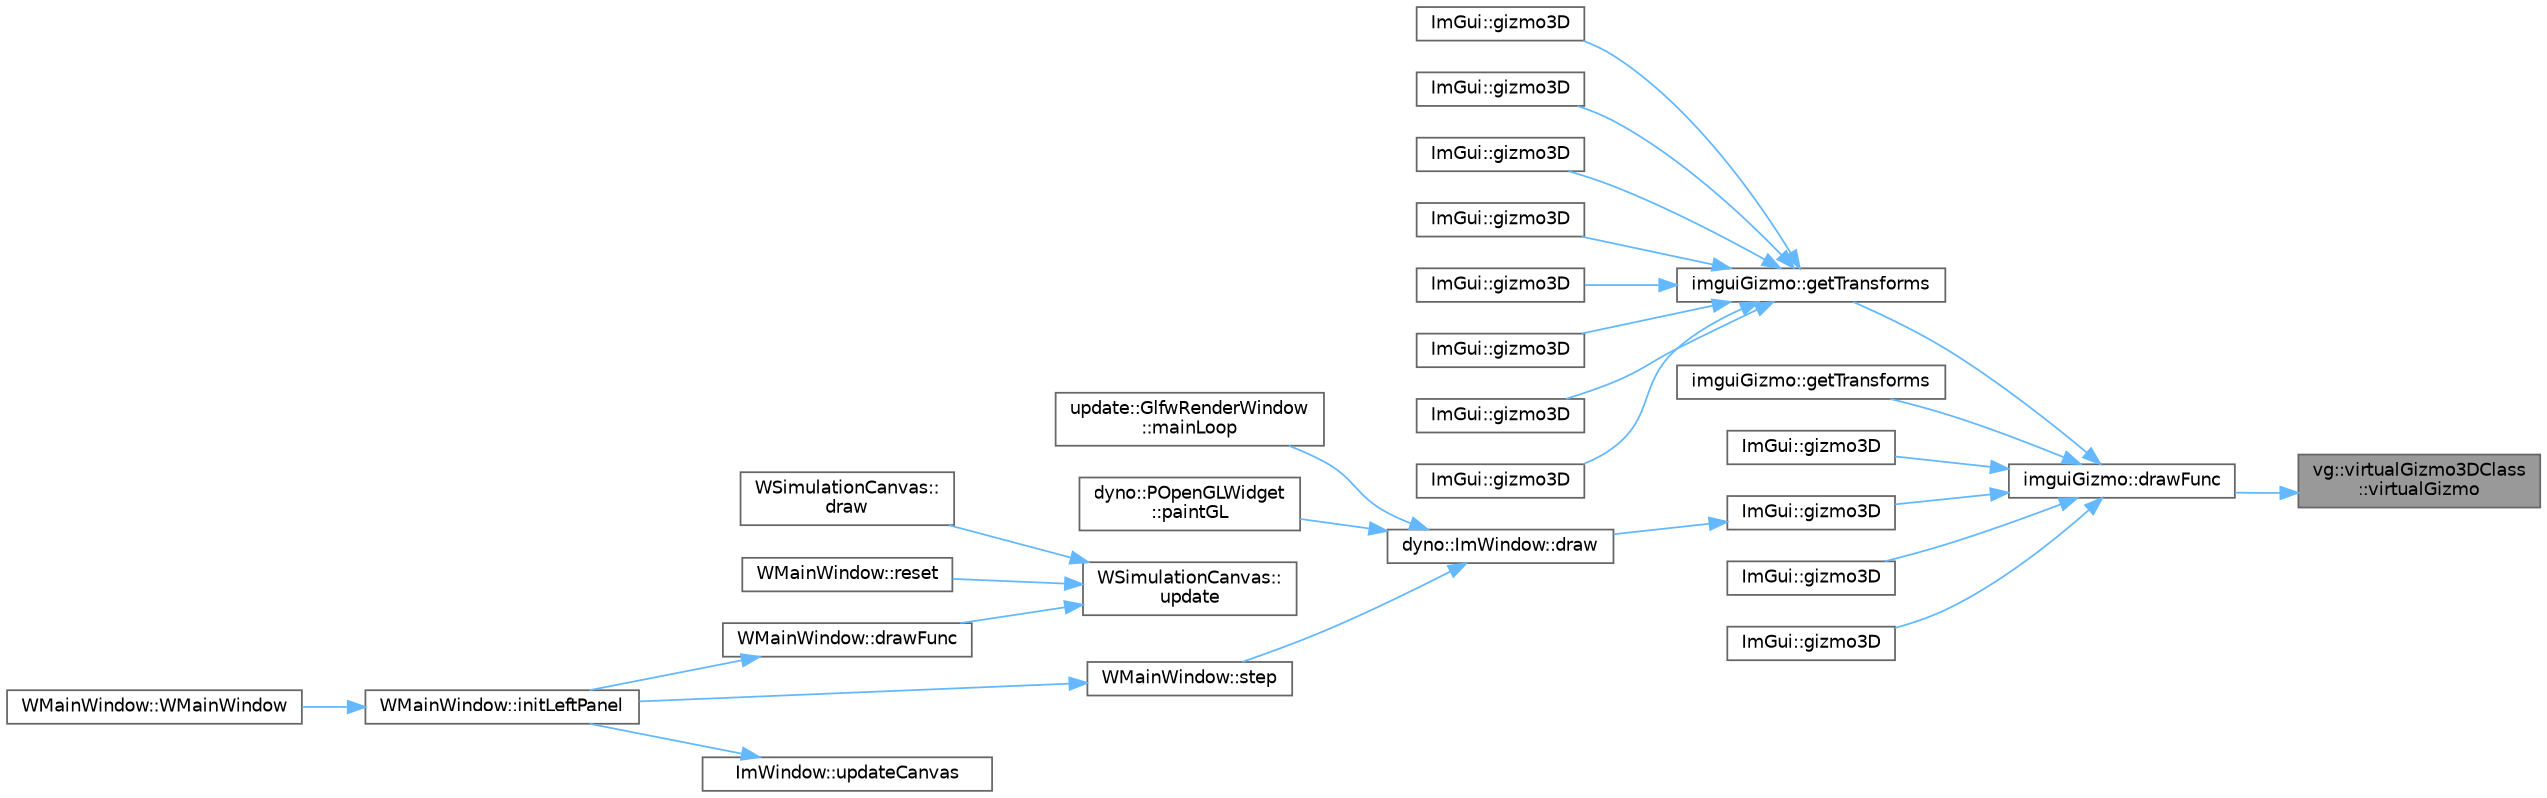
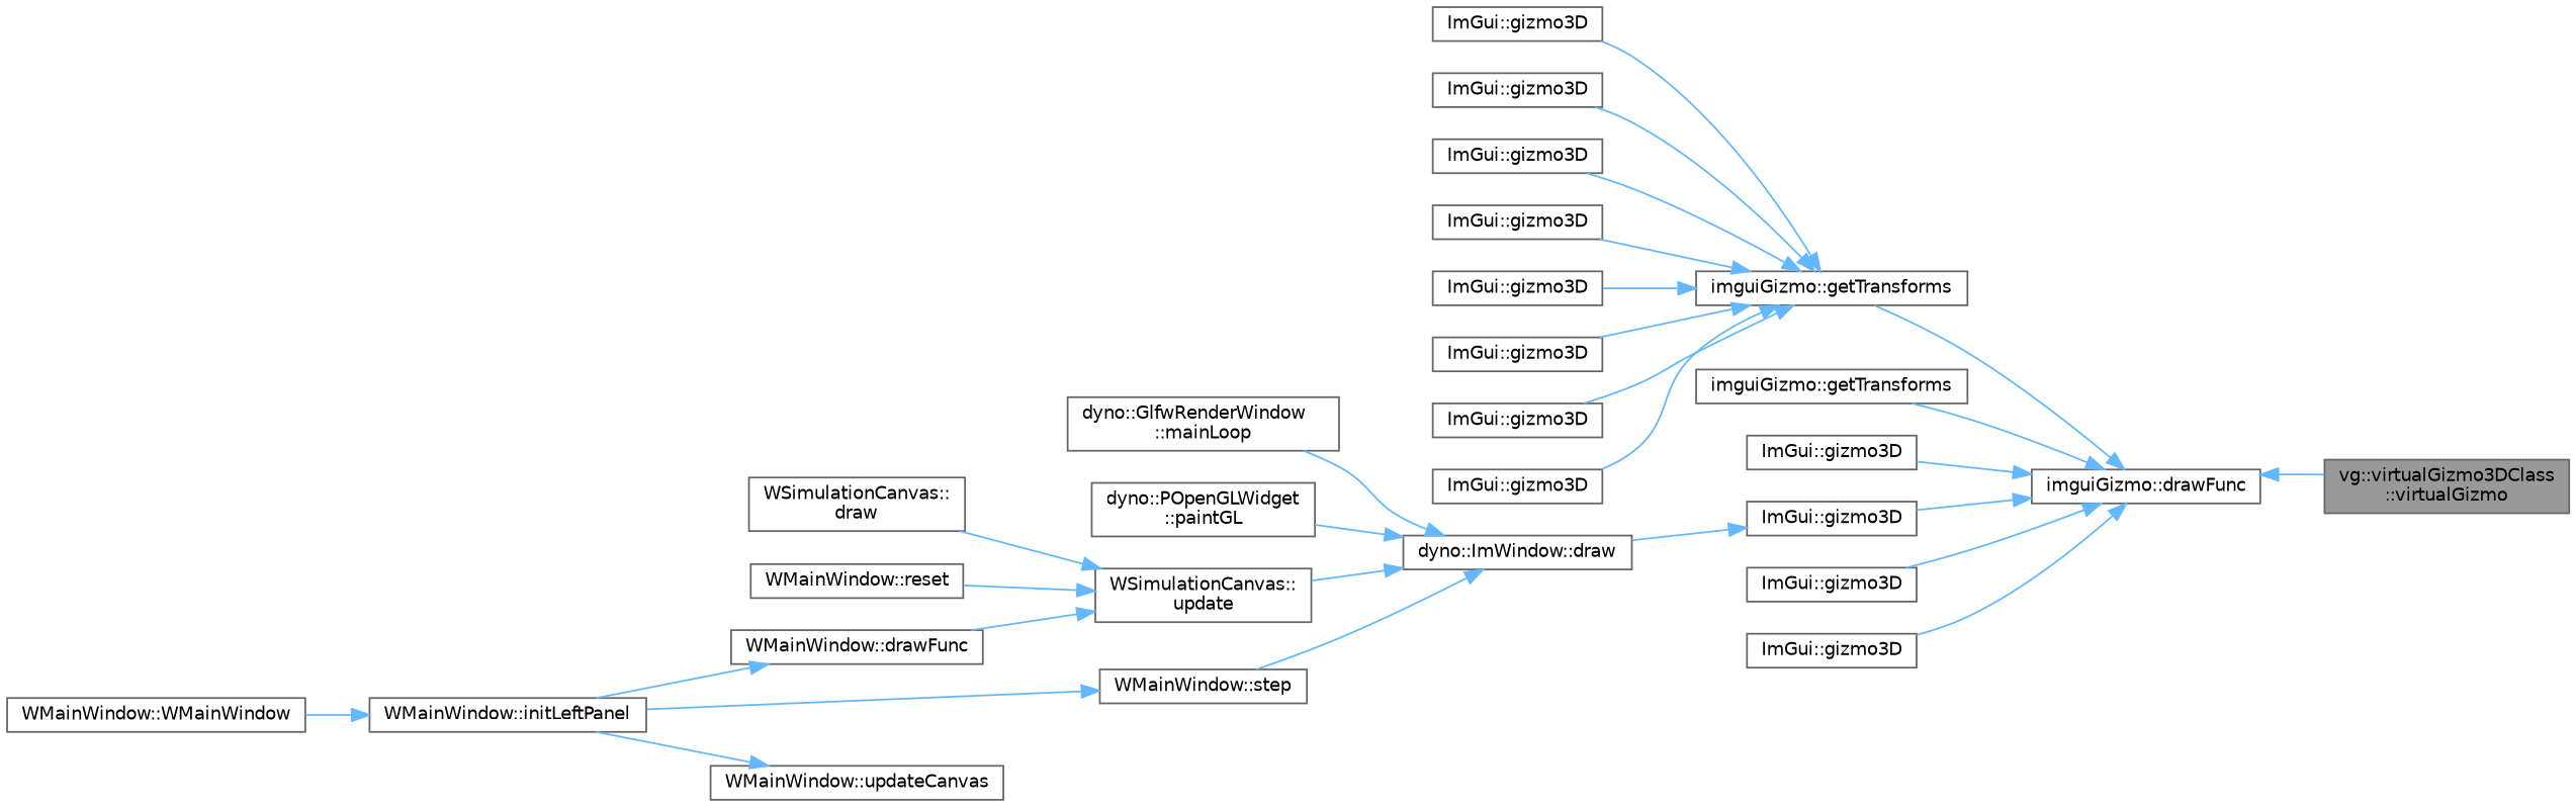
  digraph {
    rankdir=RL
    node [color=grey40 fillcolor=white fontname=Helvetica fontsize=10 shape=box style=filled]
    edge [color=steelblue1 dir=back fontname=Helvetica fontsize=10 labelfontname=Helvetica labelfontsize=10 style=solid]
    n1 [color=gray40 fillcolor=grey60 fontcolor=black height=0.2 label="vg::virtualGizmo3DClass\l::virtualGizmo" width=0.4]
    n2 [height=0.2 label="imguiGizmo::drawFunc" width=0.4]
    n3 [height=0.2 label="imguiGizmo::getTransforms" width=0.4]
    n4 [height=0.2 label="imguiGizmo::getTransforms" width=0.4]
    n5 [height=0.2 label="ImGui::gizmo3D" width=0.4]
    n6 [height=0.2 label="ImGui::gizmo3D" width=0.4]
    n7 [height=0.2 label="ImGui::gizmo3D" width=0.4]
    n8 [height=0.2 label="ImGui::gizmo3D" width=0.4]
    n9 [height=0.2 label="ImGui::gizmo3D" width=0.4]
    n10 [height=0.2 label="ImGui::gizmo3D" width=0.4]
    n11 [height=0.2 label="ImGui::gizmo3D" width=0.4]
    n12 [height=0.2 label="ImGui::gizmo3D" width=0.4]
    n13 [height=0.2 label="ImGui::gizmo3D" width=0.4]
    n14 [height=0.2 label="ImGui::gizmo3D" width=0.4]
    n15 [height=0.2 label="ImGui::gizmo3D" width=0.4]
    n16 [height=0.2 label="ImGui::gizmo3D" width=0.4]
    n17 [height=0.2 label="dyno::ImWindow::draw" width=0.4]
-   n18 [height=0.2 label="update::GlfwRenderWindow\l::mainLoop" width=0.4]
+   n18 [height=0.2 label="dyno::GlfwRenderWindow\l::mainLoop" width=0.4]
    n19 [height=0.2 label="dyno::POpenGLWidget\l::paintGL" width=0.4]
    n20 [height=0.2 label="WSimulationCanvas::\lupdate" width=0.4]
    n21 [height=0.2 label="WMainWindow::step" width=0.4]
    n22 [height=0.2 label="WSimulationCanvas::\ldraw" width=0.4]
    n23 [height=0.2 label="WMainWindow::reset" width=0.4]
    n24 [height=0.2 label="WMainWindow::drawFunc" width=0.4]
    n25 [height=0.2 label="WMainWindow::initLeftPanel" width=0.4]
-   n26 [height=0.2 label="ImWindow::updateCanvas" width=0.4]
+   n26 [height=0.2 label="WMainWindow::updateCanvas" width=0.4]
    n27 [height=0.2 label="WMainWindow::WMainWindow" width=0.4]
-   n1 -> n2
+   n2 -> n1
    n2 -> n3
    n2 -> n4
    n2 -> n5
    n2 -> n6
    n2 -> n7
    n2 -> n8
    n3 -> n9
    n3 -> n10
    n3 -> n11
    n3 -> n12
    n3 -> n13
    n3 -> n14
    n3 -> n15
    n3 -> n16
    n6 -> n17
    n17 -> n18
    n17 -> n19
+   n17 -> n20
    n17 -> n21
    n20 -> n22
    n20 -> n23
    n20 -> n24
    n21 -> n25
    n24 -> n25
    n25 -> n27
    n26 -> n25
  }
